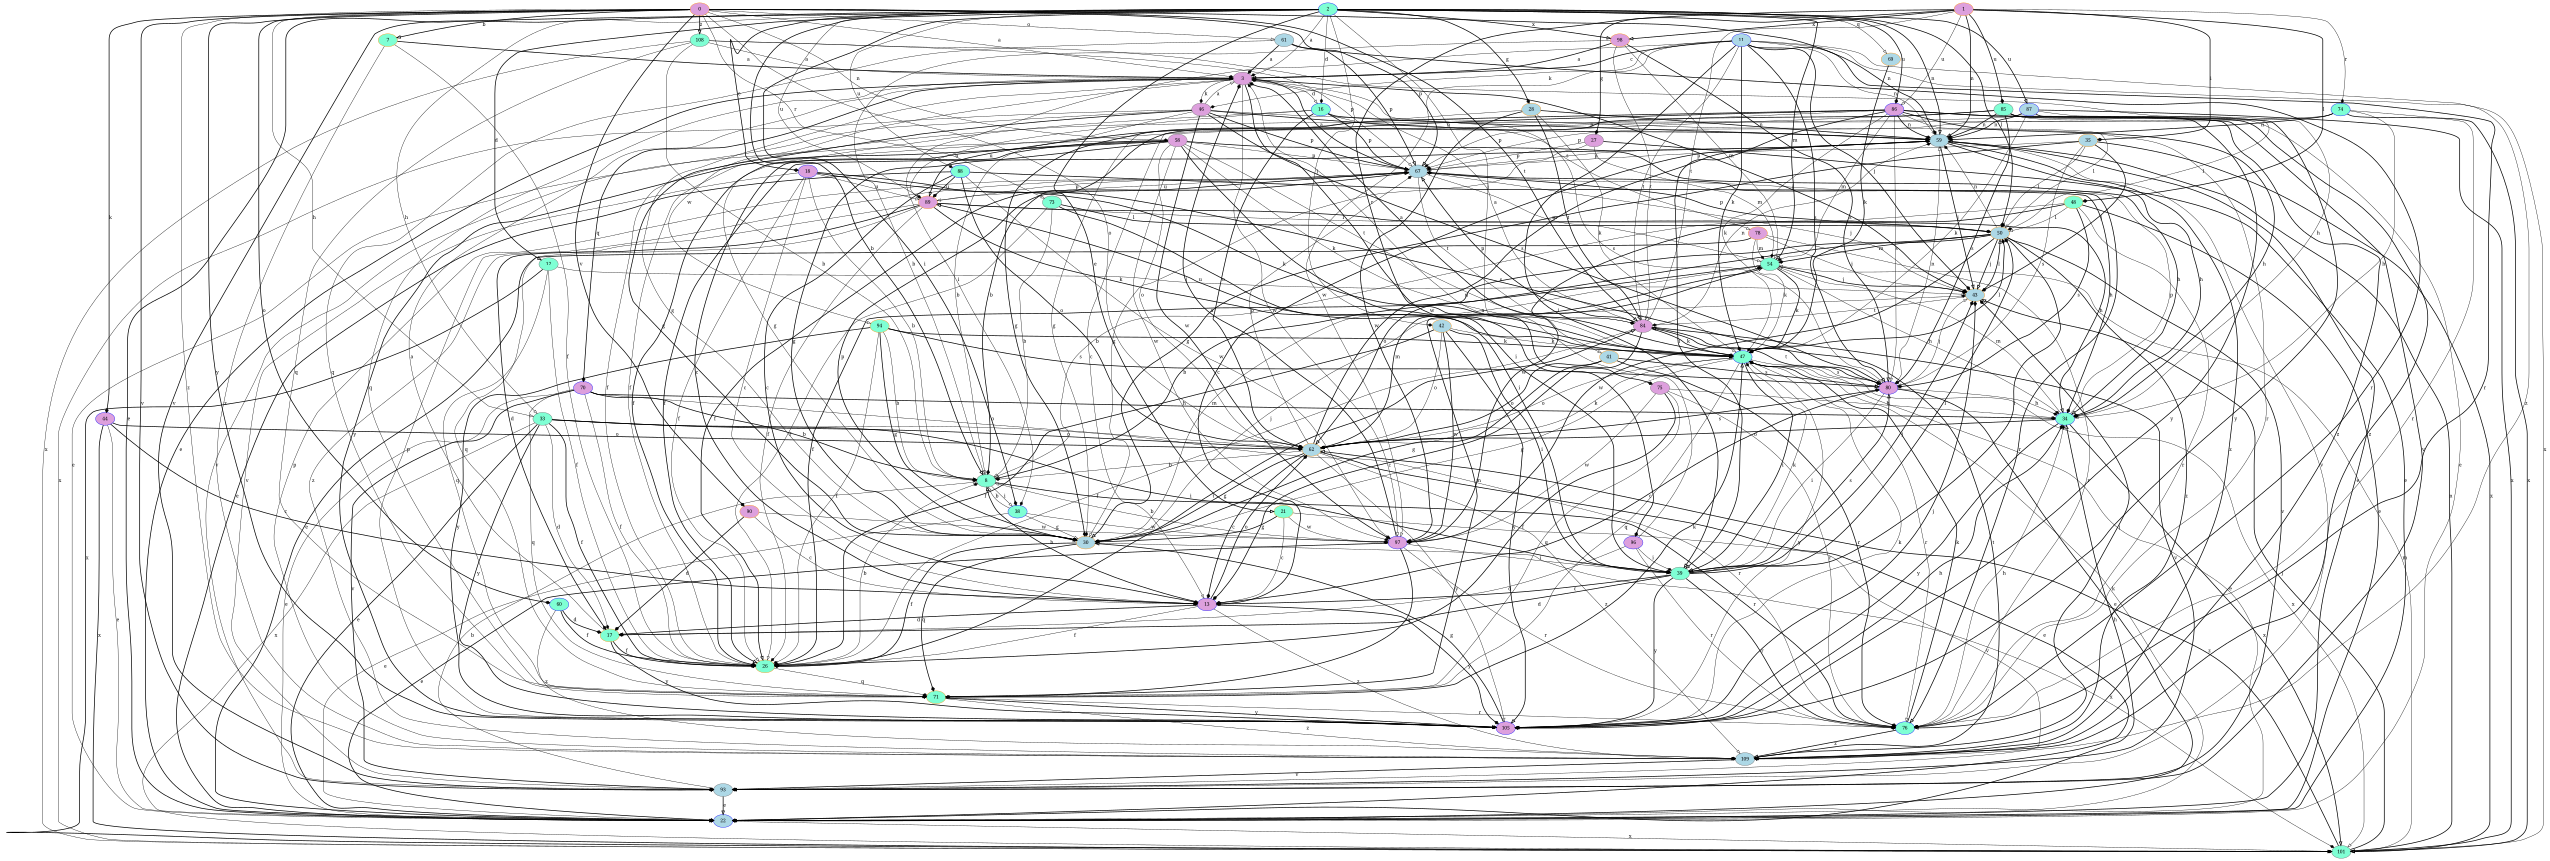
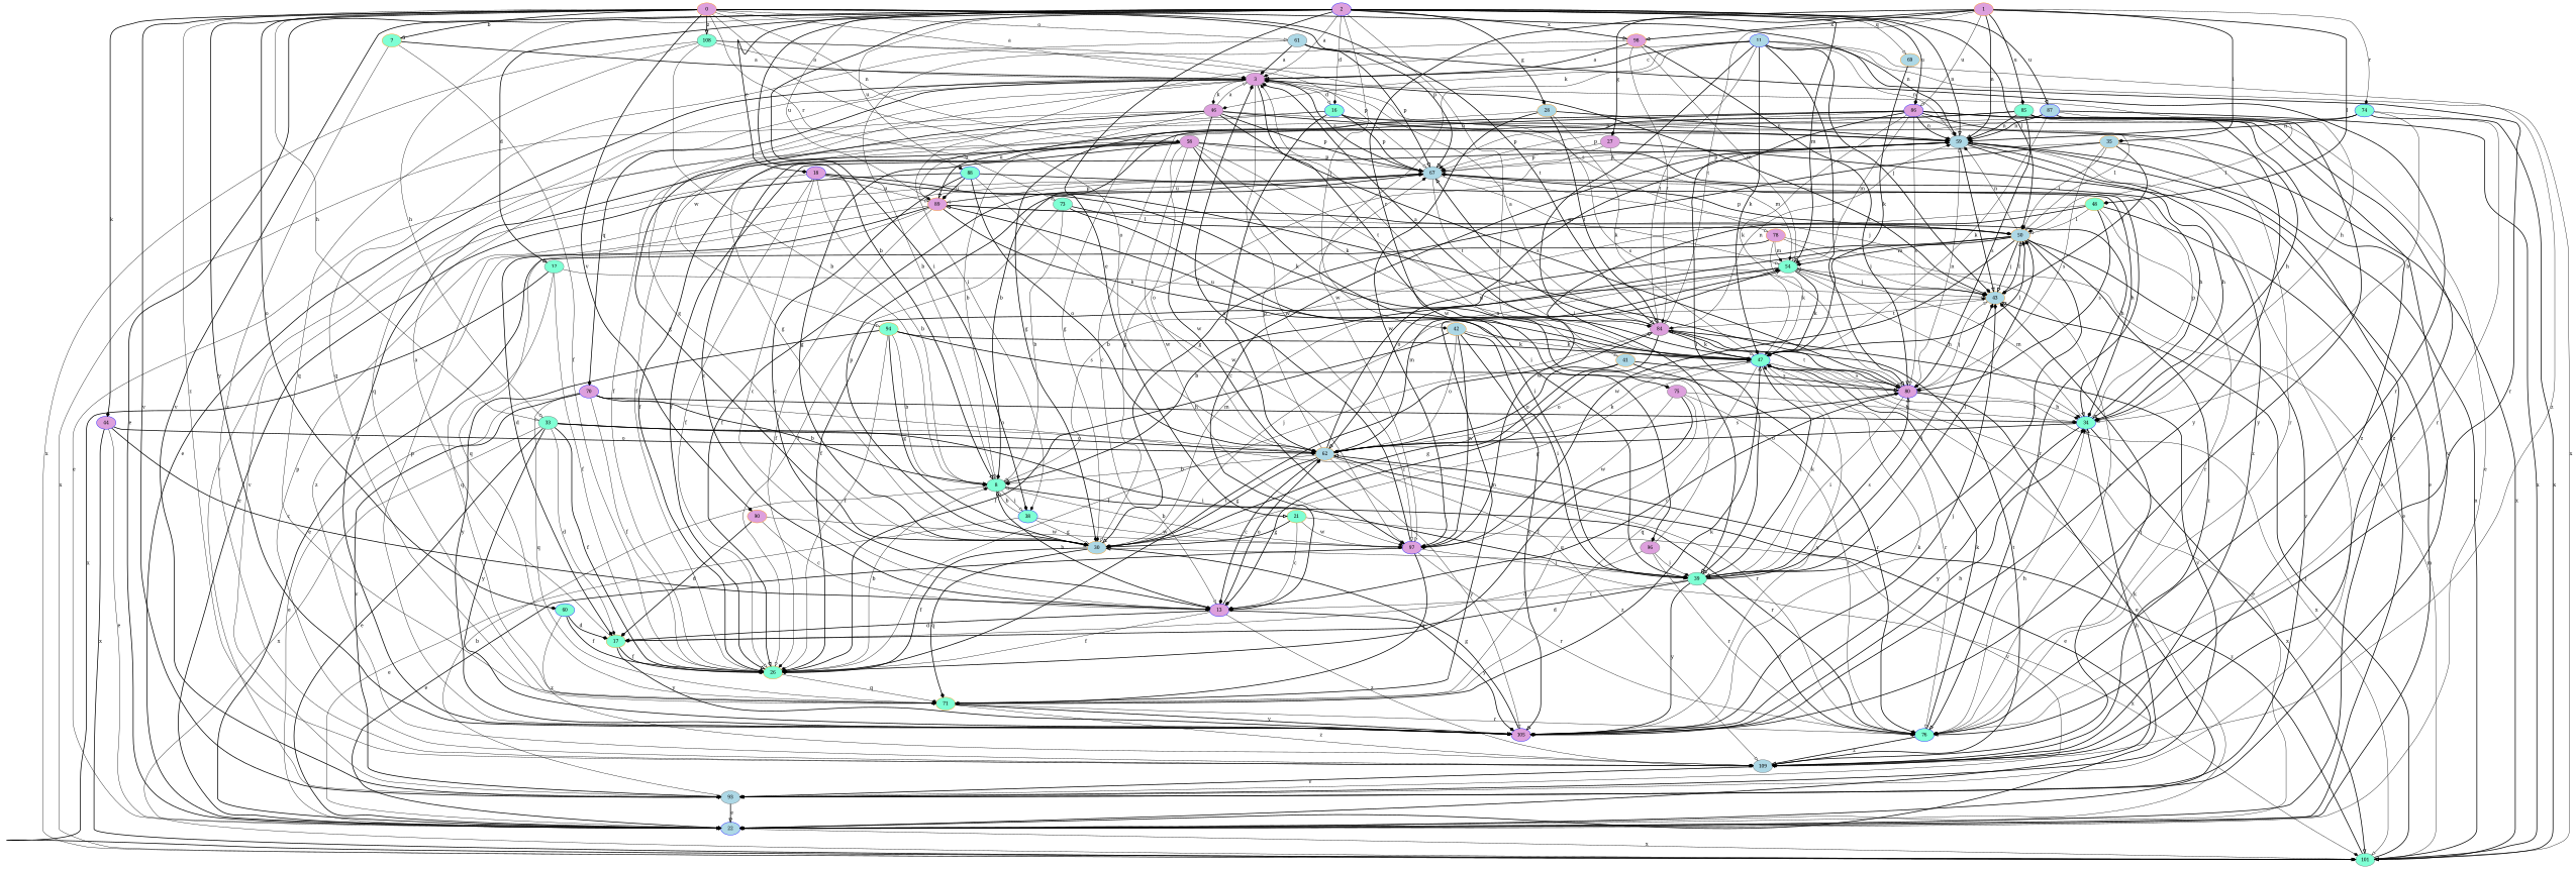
  strict digraph {
    fontname="Noto Serif"
    node [color=darkorange fillcolor=aquamarine fontname="Noto Serif" style=filled]
    edge [arrowhead=diamond fontname="Noto Serif" style=bold]
    0 [fillcolor=plum]
    3 [color=gray40 fillcolor=plum]
    7
    33 [color=gray40]
    44 [color=blue fillcolor=plum]
    58 [color=gray40 fillcolor=plum]
    59 [color=gray40 fillcolor=lightblue]
    60 [color=blue]
    61 [color=gray40 fillcolor=lightblue]
    62 [fillcolor=lightblue]
    67 [color=gray40 fillcolor=lightblue]
    73 [color=gray40]
    84 [color=gray40 fillcolor=plum]
    90 [fillcolor=plum]
    93 [color=gray40 fillcolor=lightblue]
    105 [color=blue fillcolor=plum]
    108 [color=gray40]
    109 [color=gray40 fillcolor=lightblue]
    16 [color=blue]
    22 [color=blue fillcolor=lightblue]
    30 [fillcolor=lightblue]
    43 [fillcolor=lightblue]
    46 [color=gray40 fillcolor=plum]
    70 [color=blue fillcolor=plum]
    71
    78 [fillcolor=plum]
    94
-   96 [color=blue fillcolor=plum]
+   96 [color=gray40 fillcolor=plum]
    97 [color=blue fillcolor=plum]
    26
    76 [color=blue]
    39 [color=gray40]
    101 [color=gray40]
    17
    13 [color=blue fillcolor=plum]
    47 [color=blue]
    34 [color=blue]
    8 [color=gray40]
    54 [color=gray40]
    80 [color=blue fillcolor=plum]
    89 [fillcolor=plum]
    50 [fillcolor=lightblue]
    1 [fillcolor=plum]
    27 [color=gray40 fillcolor=plum]
    35 [fillcolor=lightblue]
    48
    74 [color=blue]
    75 [color=gray40 fillcolor=plum]
    85 [color=gray40]
    86 [color=blue fillcolor=plum]
    98 [fillcolor=plum]
-   2 [color=blue]
+   2 [color=blue fillcolor=plum]
    n53 [color=gray40 label=12]
    18 [color=blue fillcolor=plum]
    21
    28 [fillcolor=lightblue]
    38 [color=blue]
    41 [fillcolor=lightblue]
    42 [fillcolor=lightblue]
    69 [fillcolor=lightblue]
    87 [color=blue fillcolor=lightblue]
    88 [color=blue]
    11 [color=blue fillcolor=lightblue]
    0 -> 3 [label=a style=solid]
    0 -> 7 [arrowhead=onormal label=b]
    0 -> 33 [arrowhead=onormal label=h style=solid]
    0 -> 44 [label=k]
    0 -> 58 [label=n style=solid]
    0 -> 59 [label=n]
    0 -> 60 [label=o]
    0 -> 61 [arrowhead=onormal label=o style=solid]
    0 -> 62 [label=o style=solid]
    0 -> 67 [arrowhead=onormal label=p]
    0 -> 73 [arrowhead=onormal label=r style=solid]
    0 -> 84 [arrowhead=onormal label=t]
    0 -> 90 [label=v]
    0 -> 93 [label=v]
    0 -> 105 [arrowhead=onormal label=y]
    0 -> 108 [arrowhead=onormal label=z]
    0 -> 109 [label=z style=solid]
    3 -> 16 [arrowhead=onormal label=d style=solid]
    3 -> 22 [label=e]
    3 -> 30 [arrowhead=onormal label=g style=solid]
    3 -> 43 [label=j]
    3 -> 46 [label=k style=solid]
    3 -> 70 [label=q]
    3 -> 71 [arrowhead=onormal label=q style=solid]
    3 -> 78 [arrowhead=onormal label=s style=solid]
    3 -> 94 [arrowhead=onormal label=w style=solid]
    3 -> 96 [label=w]
    3 -> 97 [arrowhead=onormal label=w style=solid]
    7 -> 3 [arrowhead=onormal label=a]
    7 -> 109 [arrowhead=onormal label=z style=solid]
    7 -> 26 [label=f style=solid]
    33 -> 62 [label=o]
    33 -> 105 [arrowhead=onormal label=y]
    33 -> 22 [arrowhead=onormal label=e]
    33 -> 26 [label=f]
    33 -> 76 [label=r style=solid]
    33 -> 39 [label=i]
    33 -> 101 [label=x style=solid]
    33 -> 17 [label=d style=solid]
    44 -> 62 [label=o]
    44 -> 22 [label=e style=solid]
    44 -> 101 [arrowhead=onormal label=x]
    44 -> 13 [label=c]
    58 -> 62 [label=o style=solid]
    58 -> 67 [label=p style=solid]
    58 -> 84 [label=t style=solid]
    58 -> 93 [label=v style=solid]
    58 -> 105 [arrowhead=onormal label=y]
    58 -> 30 [label=g]
    58 -> 97 [label=w style=solid]
    58 -> 26 [label=f]
    58 -> 39 [arrowhead=onormal label=i]
    58 -> 13 [arrowhead=onormal label=c]
    58 -> 47 [label=k style=solid]
    58 -> 34 [arrowhead=onormal label=h]
    59 -> 67 [arrowhead=onormal label=p style=solid]
    59 -> 93 [arrowhead=onormal label=v style=solid]
    59 -> 109 [label=z]
    59 -> 22 [label=e]
    59 -> 43 [arrowhead=onormal label=j]
    59 -> 26 [arrowhead=onormal label=f]
    59 -> 13 [label=c]
    59 -> 34 [label=h]
    60 -> 109 [label=z style=solid]
    60 -> 26 [arrowhead=onormal label=f]
    60 -> 17 [label=d]
    61 -> 3 [label=a]
    61 -> 67 [arrowhead=onormal label=p]
    61 -> 71 [label=q style=solid]
    61 -> 76 [label=r]
    62 -> 59 [label=n]
    62 -> 67 [label=p style=solid]
    62 -> 105 [arrowhead=onormal label=y style=solid]
    62 -> 109 [arrowhead=onormal label=z style=solid]
    62 -> 22 [label=e]
    62 -> 30 [label=g]
    62 -> 13 [label=c]
    62 -> 47 [arrowhead=onormal label=k style=solid]
    62 -> 8 [label=b style=solid]
    62 -> 54 [arrowhead=onormal label=m]
    62 -> 80 [label=s]
    67 -> 3 [arrowhead=onormal label=a]
    67 -> 84 [label=t style=solid]
    67 -> 43 [label=j style=solid]
    67 -> 26 [arrowhead=onormal label=f]
    67 -> 76 [arrowhead=onormal label=r]
    67 -> 54 [arrowhead=onormal label=m style=solid]
    67 -> 89 [arrowhead=onormal label=u style=solid]
    73 -> 26 [arrowhead=onormal label=f style=solid]
    73 -> 39 [arrowhead=onormal label=i]
    73 -> 8 [arrowhead=onormal label=b style=solid]
    73 -> 50 [label=l]
    84 -> 3 [label=a style=solid]
    84 -> 59 [label=n style=solid]
    84 -> 67 [arrowhead=onormal label=p]
    84 -> 93 [arrowhead=onormal label=v]
    84 -> 26 [arrowhead=onormal label=f style=solid]
    84 -> 13 [label=c]
    84 -> 47 [label=k]
    90 -> 97 [arrowhead=onormal label=w style=solid]
    90 -> 17 [label=d]
    90 -> 13 [arrowhead=onormal label=c style=solid]
    93 -> 22 [arrowhead=onormal label=e]
    93 -> 8 [arrowhead=onormal label=b style=solid]
    105 -> 67 [arrowhead=onormal label=p style=solid]
    105 -> 30 [arrowhead=onormal label=g]
    105 -> 43 [label=j]
    105 -> 47 [label=k style=solid]
    105 -> 34 [label=h]
    108 -> 3 [label=a style=solid]
    108 -> 67 [arrowhead=onormal label=p style=solid]
    108 -> 71 [label=q style=solid]
    108 -> 101 [label=x style=solid]
    108 -> 34 [arrowhead=onormal label=h style=solid]
    108 -> 8 [label=b style=solid]
    109 -> 67 [label=p style=solid]
    109 -> 84 [arrowhead=onormal label=t]
    109 -> 93 [label=v]
    109 -> 43 [label=j]
    16 -> 59 [arrowhead=onormal label=n]
    16 -> 62 [label=o]
    16 -> 67 [arrowhead=onormal label=p]
    16 -> 30 [arrowhead=onormal label=g style=solid]
    16 -> 80 [arrowhead=onormal label=s style=solid]
    16 -> 89 [arrowhead=onormal label=u style=solid]
    22 -> 101 [arrowhead=onormal label=x style=solid]
    22 -> 47 [arrowhead=onormal label=k style=solid]
    22 -> 34 [arrowhead=onormal label=h]
    30 -> 67 [arrowhead=onormal label=p]
    30 -> 43 [label=j style=solid]
    30 -> 71 [label=q]
    30 -> 26 [label=f]
    30 -> 101 [label=x style=solid]
    30 -> 54 [arrowhead=onormal label=m style=solid]
    43 -> 84 [label=t style=solid]
    43 -> 50 [arrowhead=onormal label=l]
    46 -> 3 [arrowhead=onormal label=a style=solid]
    46 -> 59 [label=n]
    46 -> 67 [arrowhead=onormal label=p]
    46 -> 22 [arrowhead=onormal label=e style=solid]
    46 -> 30 [label=g]
    46 -> 97 [label=w]
    46 -> 76 [label=r style=solid]
    46 -> 101 [arrowhead=onormal label=x style=solid]
    46 -> 8 [arrowhead=onormal label=b style=solid]
    46 -> 80 [arrowhead=onormal label=s]
    70 -> 62 [label=o style=solid]
    70 -> 93 [arrowhead=onormal label=v]
    70 -> 22 [label=e style=solid]
    70 -> 71 [label=q style=solid]
    70 -> 26 [label=f style=solid]
    70 -> 34 [label=h]
    70 -> 8 [arrowhead=onormal label=b]
    71 -> 105 [label=y]
    71 -> 109 [label=z style=solid]
    71 -> 76 [arrowhead=onormal label=r style=solid]
    71 -> 47 [arrowhead=onormal label=k]
    71 -> 54 [label=m]
    78 -> 22 [arrowhead=onormal label=e]
    78 -> 43 [label=j style=solid]
    78 -> 76 [arrowhead=onormal label=r style=solid]
    78 -> 47 [label=k style=solid]
    78 -> 54 [label=m style=solid]
    94 -> 105 [arrowhead=onormal label=y]
    94 -> 30 [arrowhead=onormal label=g]
    94 -> 26 [label=f style=solid]
    94 -> 47 [arrowhead=onormal label=k]
    94 -> 8 [label=b style=solid]
    94 -> 80 [arrowhead=onormal label=s]
    96 -> 3 [label=a style=solid]
    96 -> 76 [label=r style=solid]
    96 -> 39 [label=i style=solid]
    96 -> 17 [arrowhead=onormal label=d style=solid]
    97 -> 3 [label=a]
    97 -> 22 [label=e]
    97 -> 71 [label=q]
    97 -> 76 [label=r style=solid]
    97 -> 39 [label=i style=solid]
    97 -> 8 [arrowhead=onormal label=b style=solid]
    26 -> 84 [arrowhead=onormal label=t]
    26 -> 71 [label=q style=solid]
    26 -> 8 [label=b style=solid]
    76 -> 109 [arrowhead=onormal label=z]
    76 -> 47 [label=k]
    76 -> 34 [label=h style=solid]
    39 -> 105 [label=y]
    39 -> 43 [label=j]
    39 -> 76 [label=r]
    39 -> 17 [label=d]
-   39 -> 13 [arrowhead=onormal label=c]
+   39 -> 13 [arrowhead=onormal label=c style=solid]
    39 -> 47 [label=k style=solid]
    39 -> 80 [arrowhead=onormal label=s]
    39 -> 50 [label=l]
    101 -> 59 [arrowhead=onormal label=n]
    101 -> 62 [arrowhead=onormal label=z]
    101 -> 43 [arrowhead=onormal label=j]
    101 -> 54 [arrowhead=onormal label=m style=solid]
    17 -> 3 [arrowhead=onormal label=a style=solid]
    17 -> 105 [arrowhead=onormal label=y]
    17 -> 26 [arrowhead=onormal label=f]
    13 -> 62 [label=o]
    13 -> 105 [label=y]
    13 -> 109 [arrowhead=onormal label=z style=solid]
    13 -> 26 [arrowhead=onormal label=f style=solid]
    13 -> 17 [arrowhead=onormal label=d]
    13 -> 8 [arrowhead=onormal label=b]
    47 -> 3 [label=a]
    47 -> 62 [label=o style=solid]
    47 -> 105 [arrowhead=onormal label=y style=solid]
    47 -> 22 [label=e style=solid]
    47 -> 30 [label=g style=solid]
    47 -> 71 [arrowhead=onormal label=q style=solid]
    47 -> 76 [arrowhead=onormal label=r style=solid]
    47 -> 39 [arrowhead=onormal label=i]
    47 -> 101 [arrowhead=onormal label=x style=solid]
    47 -> 80 [arrowhead=onormal label=s style=solid]
    47 -> 89 [arrowhead=onormal label=u]
    47 -> 50 [label=l]
    34 -> 62 [arrowhead=onormal label=o]
    34 -> 67 [label=p style=solid]
    34 -> 105 [arrowhead=onormal label=y]
    34 -> 101 [arrowhead=onormal label=x]
    34 -> 54 [arrowhead=onormal label=m style=solid]
    8 -> 76 [label=r]
    8 -> 38 [arrowhead=onormal label=i style=solid]
    54 -> 43 [label=j]
    54 -> 47 [label=k]
    54 -> 34 [label=h style=solid]
    54 -> 8 [arrowhead=onormal label=b]
    80 -> 59 [arrowhead=onormal label=n style=solid]
    80 -> 84 [arrowhead=onormal label=t]
    80 -> 22 [arrowhead=onormal label=e]
    80 -> 43 [arrowhead=onormal label=j style=solid]
    80 -> 39 [arrowhead=onormal label=i style=solid]
    80 -> 13 [label=c]
    80 -> 34 [label=h style=solid]
    89 -> 67 [arrowhead=onormal label=p style=solid]
    89 -> 109 [label=z style=solid]
    89 -> 71 [arrowhead=onormal label=q style=solid]
    89 -> 26 [label=f style=solid]
    89 -> 17 [label=d]
    89 -> 47 [arrowhead=onormal label=k]
    89 -> 34 [arrowhead=onormal label=h]
    89 -> 50 [arrowhead=onormal label=l style=solid]
    50 -> 59 [label=n style=solid]
    50 -> 62 [arrowhead=onormal label=o]
    50 -> 67 [label=p]
    50 -> 93 [label=v]
    50 -> 109 [arrowhead=onormal label=z]
    50 -> 43 [arrowhead=onormal label=j]
    50 -> 97 [label=w]
    50 -> 26 [label=f]
    50 -> 39 [arrowhead=onormal label=i]
    50 -> 54 [label=m]
    1 -> 59 [arrowhead=onormal label=n]
    1 -> 84 [arrowhead=onormal label=t style=solid]
    1 -> 27 [label=g]
    1 -> 35 [label=i]
    1 -> 48 [label=l]
    1 -> 74 [label=r style=solid]
    1 -> 75 [label=r]
    1 -> 85 [label=u]
    1 -> 86 [arrowhead=onormal label=u style=solid]
    1 -> 98 [arrowhead=onormal label=x]
    27 -> 67 [label=p style=solid]
    27 -> 22 [label=e]
    27 -> 30 [arrowhead=onormal label=g style=solid]
    27 -> 54 [label=m style=solid]
    35 -> 67 [arrowhead=onormal label=p style=solid]
    35 -> 30 [arrowhead=onormal label=g]
    35 -> 43 [label=j]
    35 -> 101 [arrowhead=onormal label=x]
    35 -> 80 [arrowhead=onormal label=s style=solid]
    35 -> 50 [label=l style=solid]
    48 -> 22 [label=e]
    48 -> 97 [label=w]
    48 -> 76 [arrowhead=onormal label=r style=solid]
    48 -> 8 [arrowhead=onormal label=b style=solid]
    48 -> 80 [label=s]
    48 -> 50 [arrowhead=onormal label=l style=solid]
    74 -> 59 [label=n]
    74 -> 67 [label=p style=solid]
    74 -> 26 [label=f style=solid]
    74 -> 76 [label=r style=solid]
    74 -> 101 [arrowhead=onormal label=x]
    74 -> 34 [arrowhead=onormal label=h style=solid]
    75 -> 71 [arrowhead=onormal label=q style=solid]
    75 -> 97 [arrowhead=onormal label=w style=solid]
    75 -> 26 [label=f]
    75 -> 76 [label=r style=solid]
    75 -> 34 [arrowhead=onormal label=h style=solid]
    85 -> 59 [label=n]
    85 -> 67 [label=p style=solid]
    85 -> 105 [label=y]
    85 -> 109 [label=z]
    85 -> 22 [arrowhead=onormal label=e style=solid]
    85 -> 8 [label=b]
    85 -> 80 [label=s]
    86 -> 59 [label=n]
    86 -> 93 [arrowhead=onormal label=v]
    86 -> 109 [label=z]
    86 -> 30 [label=g]
    86 -> 39 [arrowhead=onormal label=i]
    86 -> 13 [arrowhead=onormal label=c style=solid]
    86 -> 47 [label=k style=solid]
    86 -> 34 [label=h]
    86 -> 54 [label=m style=solid]
    86 -> 80 [arrowhead=onormal label=s style=solid]
    86 -> 89 [arrowhead=onormal label=u]
    86 -> 50 [arrowhead=onormal label=l style=solid]
    98 -> 3 [arrowhead=onormal label=a]
-   98 -> 84 [arrowhead=onormal label=t style=solid]
+   98 -> 84 [label=t style=solid]
    98 -> 8 [arrowhead=onormal label=b style=solid]
    98 -> 54 [arrowhead=onormal label=m style=solid]
    98 -> 80 [arrowhead=onormal label=s]
    2 -> 3 [label=a style=solid]
    2 -> 33 [arrowhead=onormal label=h style=solid]
    2 -> 59 [arrowhead=onormal label=n]
    2 -> 93 [label=v]
    2 -> 16 [label=d style=solid]
    2 -> 22 [label=e]
    2 -> 8 [arrowhead=onormal label=b]
    2 -> 54 [arrowhead=onormal label=m]
    2 -> 89 [label=u style=solid]
    2 -> 50 [label=l]
    2 -> 86 [label=u]
    2 -> 98 [arrowhead=onormal label=x]
    2 -> n53 [arrowhead=onormal label=d]
    2 -> 18 [label=e]
    2 -> 21 [arrowhead=onormal label=e]
    2 -> 28 [label=g]
    2 -> 38 [label=i]
    2 -> 41 [arrowhead=onormal label=j style=solid]
    2 -> 42 [label=j style=solid]
    2 -> 69 [arrowhead=onormal label=q style=solid]
    2 -> 87 [arrowhead=onormal label=u]
    2 -> 88 [label=u style=solid]
    n53 -> 43 [arrowhead=onormal label=j style=solid]
    n53 -> 71 [label=q style=solid]
    n53 -> 26 [label=f style=solid]
    n53 -> 101 [arrowhead=onormal label=x]
    18 -> 93 [label=v style=solid]
    18 -> 26 [arrowhead=onormal label=f style=solid]
    18 -> 13 [label=c style=solid]
    18 -> 47 [label=k]
    18 -> 8 [arrowhead=onormal label=b style=solid]
    18 -> 80 [label=s]
    18 -> 89 [arrowhead=onormal label=u style=solid]
    21 -> 93 [arrowhead=onormal label=v style=solid]
    21 -> 30 [label=g]
    21 -> 97 [label=w style=solid]
    21 -> 13 [arrowhead=onormal label=c style=solid]
    28 -> 59 [arrowhead=onormal label=n]
    28 -> 84 [arrowhead=onormal label=t]
    28 -> 30 [label=g style=solid]
    28 -> 97 [arrowhead=onormal label=w]
    28 -> 47 [arrowhead=onormal label=k style=solid]
    38 -> 22 [label=e style=solid]
    38 -> 30 [arrowhead=onormal label=g style=solid]
    38 -> 97 [label=w style=solid]
    38 -> 8 [arrowhead=onormal label=b style=solid]
    41 -> 62 [arrowhead=onormal label=o]
    41 -> 30 [arrowhead=onormal label=g]
    41 -> 76 [label=r]
    41 -> 80 [arrowhead=onormal label=s]
    42 -> 62 [label=o style=solid]
    42 -> 105 [arrowhead=onormal label=y]
    42 -> 97 [label=w]
    42 -> 26 [label=f]
    42 -> 39 [label=i]
    42 -> 47 [arrowhead=onormal label=k style=solid]
    69 -> 47 [arrowhead=onormal label=k]
    87 -> 59 [arrowhead=onormal label=n]
    87 -> 105 [arrowhead=onormal label=y]
    87 -> 26 [label=f style=solid]
    87 -> 101 [arrowhead=onormal label=x]
    87 -> 47 [label=k style=solid]
    87 -> 50 [label=l style=solid]
    88 -> 62 [arrowhead=onormal label=o]
    88 -> 22 [arrowhead=onormal label=e]
    88 -> 97 [arrowhead=onormal label=w style=solid]
    88 -> 13 [label=c]
    88 -> 34 [label=h]
    88 -> 89 [label=u]
    11 -> 3 [arrowhead=onormal label=c]
    11 -> 59 [arrowhead=onormal label=n style=solid]
    11 -> 84 [arrowhead=onormal label=t style=solid]
    11 -> 109 [label=z style=solid]
    11 -> 43 [label=j]
    11 -> 46 [label=k style=solid]
    11 -> 97 [arrowhead=onormal label=w style=solid]
    11 -> 76 [arrowhead=onormal label=r]
    11 -> 39 [arrowhead=onormal label=i]
    11 -> 101 [arrowhead=onormal label=x style=solid]
    11 -> 47 [label=k]
    11 -> 80 [arrowhead=onormal label=s]
    11 -> 38 [label=i style=solid]
  }
